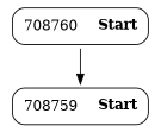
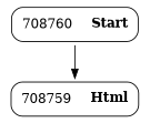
  digraph {
    node [shape=none]
    n1 [label=<<TABLE border='1' cellspacing='0' cellpadding='10' style='rounded' ><TR><TD border='0'>708760</TD><TD border='0'><B>Start</B></TD></TR></TABLE>>]
-   n2 [label=<<TABLE border='1' cellspacing='0' cellpadding='10' style='rounded' ><TR><TD border='0'>708759</TD><TD border='0'><B>Start</B></TD></TR></TABLE>>]
+   n2 [label=<<TABLE border='1' cellspacing='0' cellpadding='10' style='rounded' ><TR><TD border='0'>708759</TD><TD border='0'><B>Html</B></TD></TR></TABLE>>]
    n1 -> n2 [weight=2]
  }
